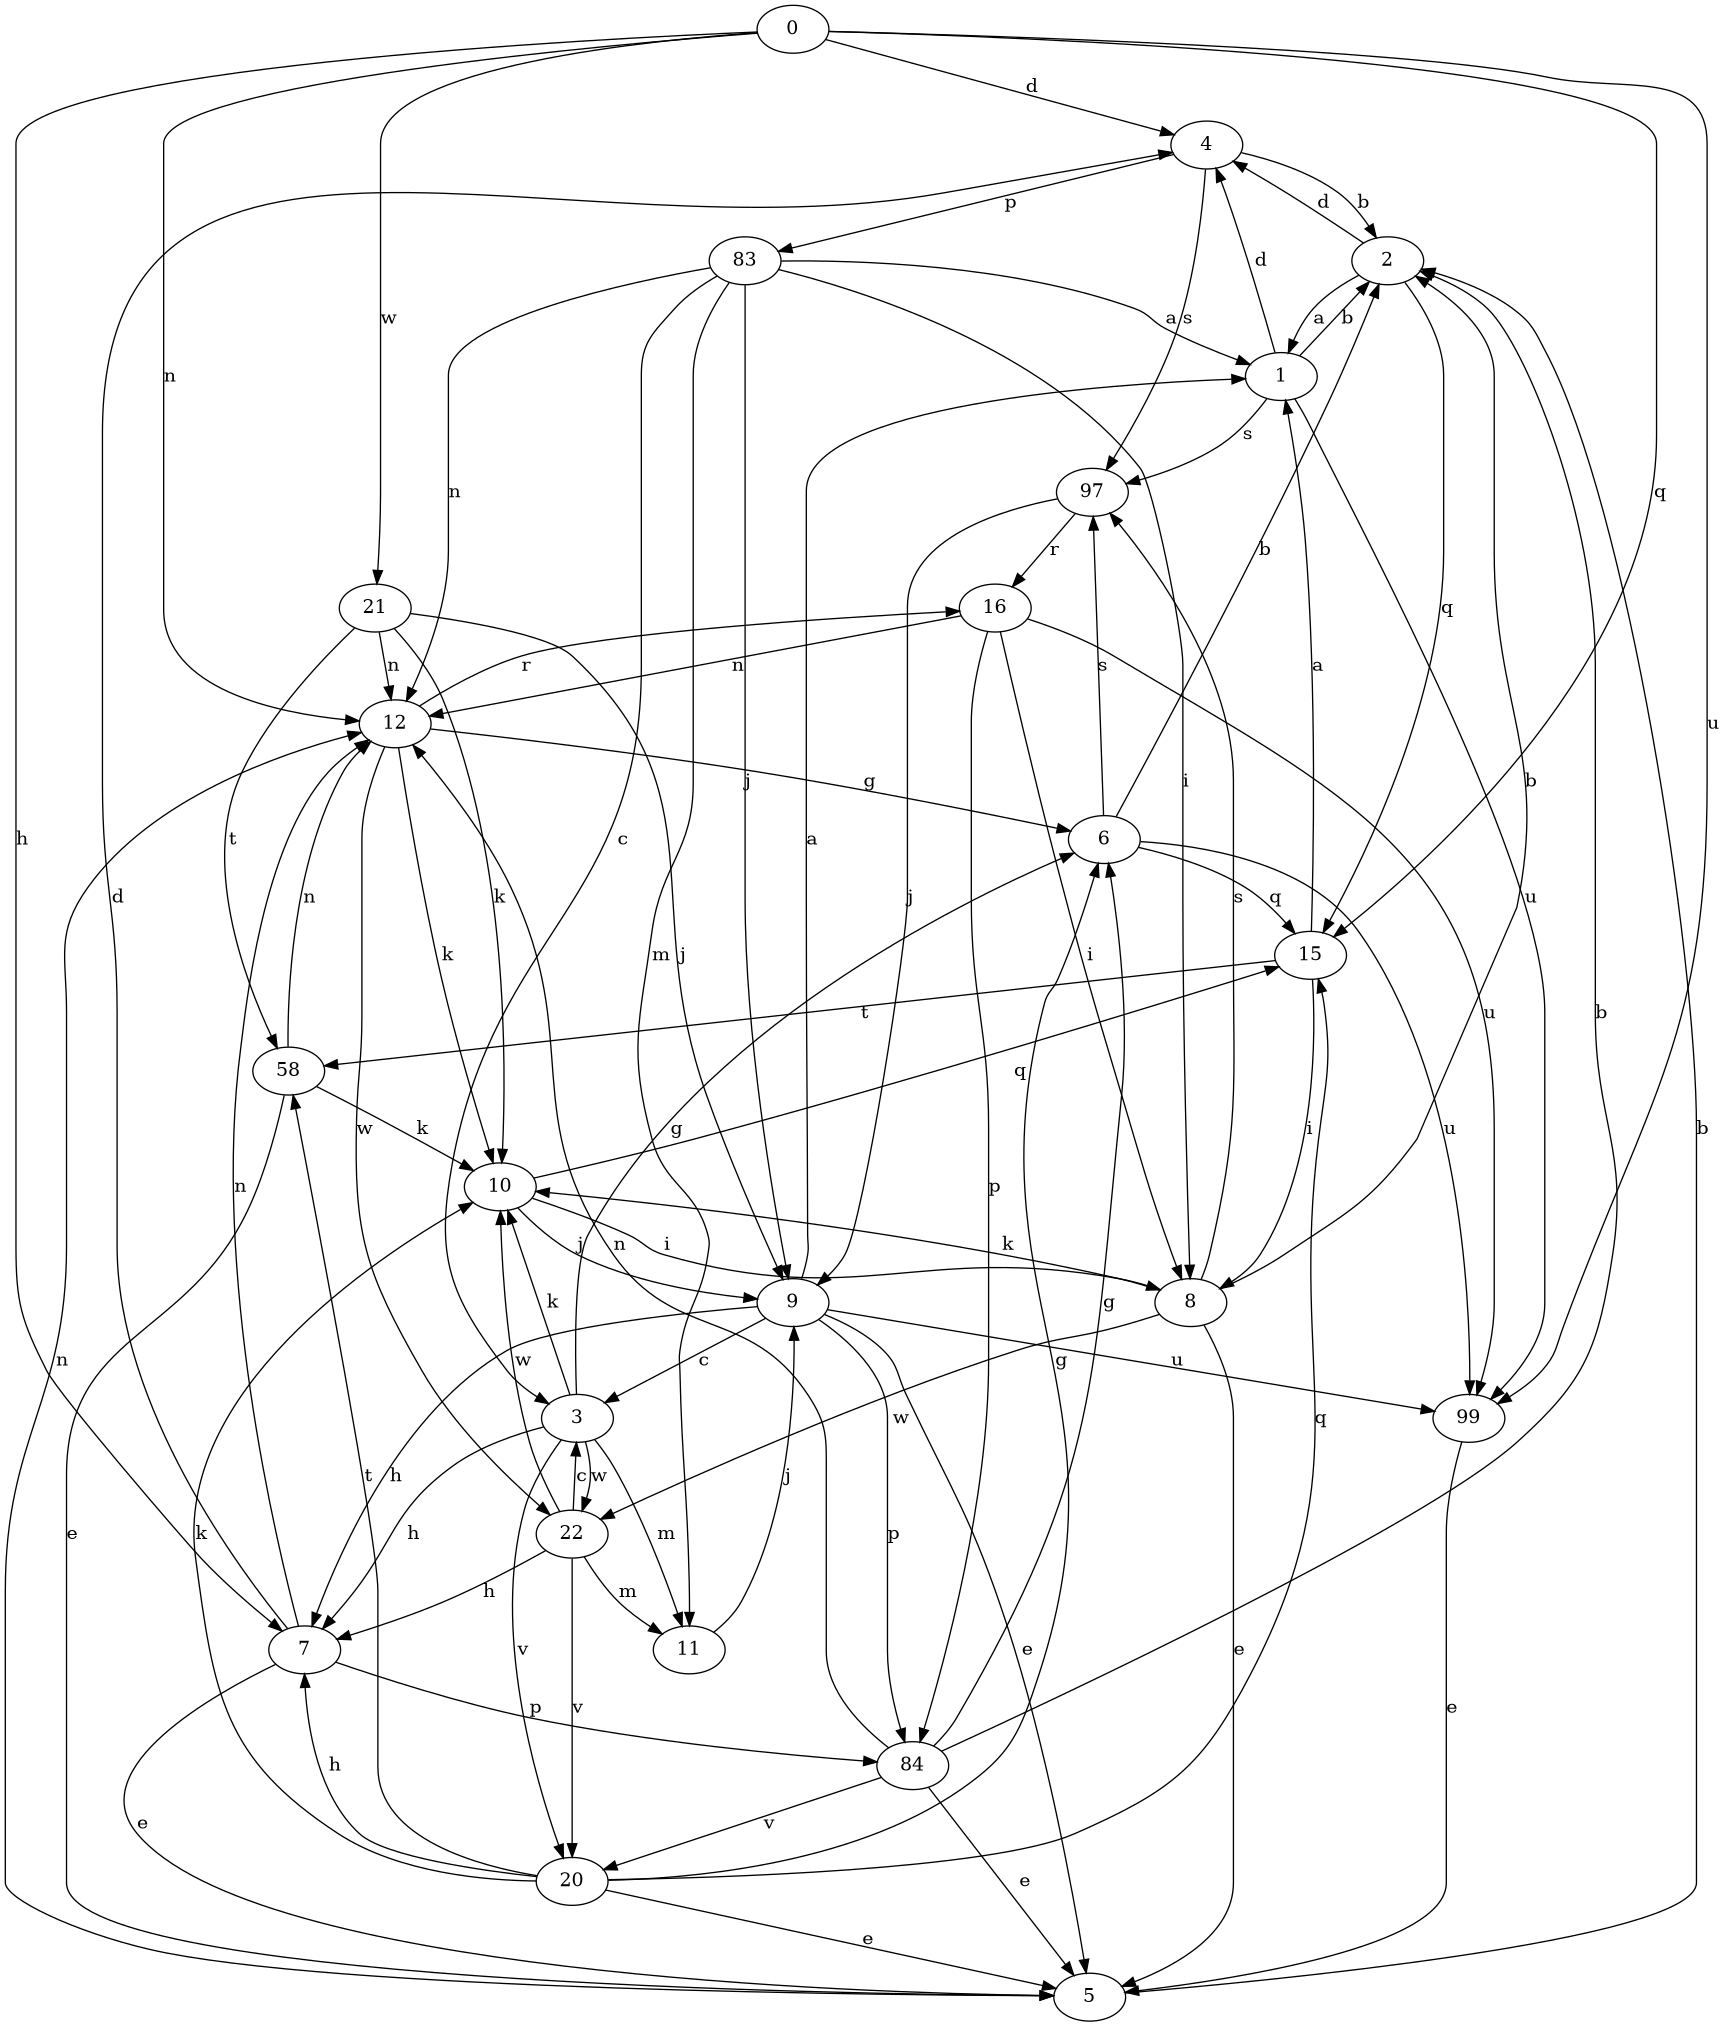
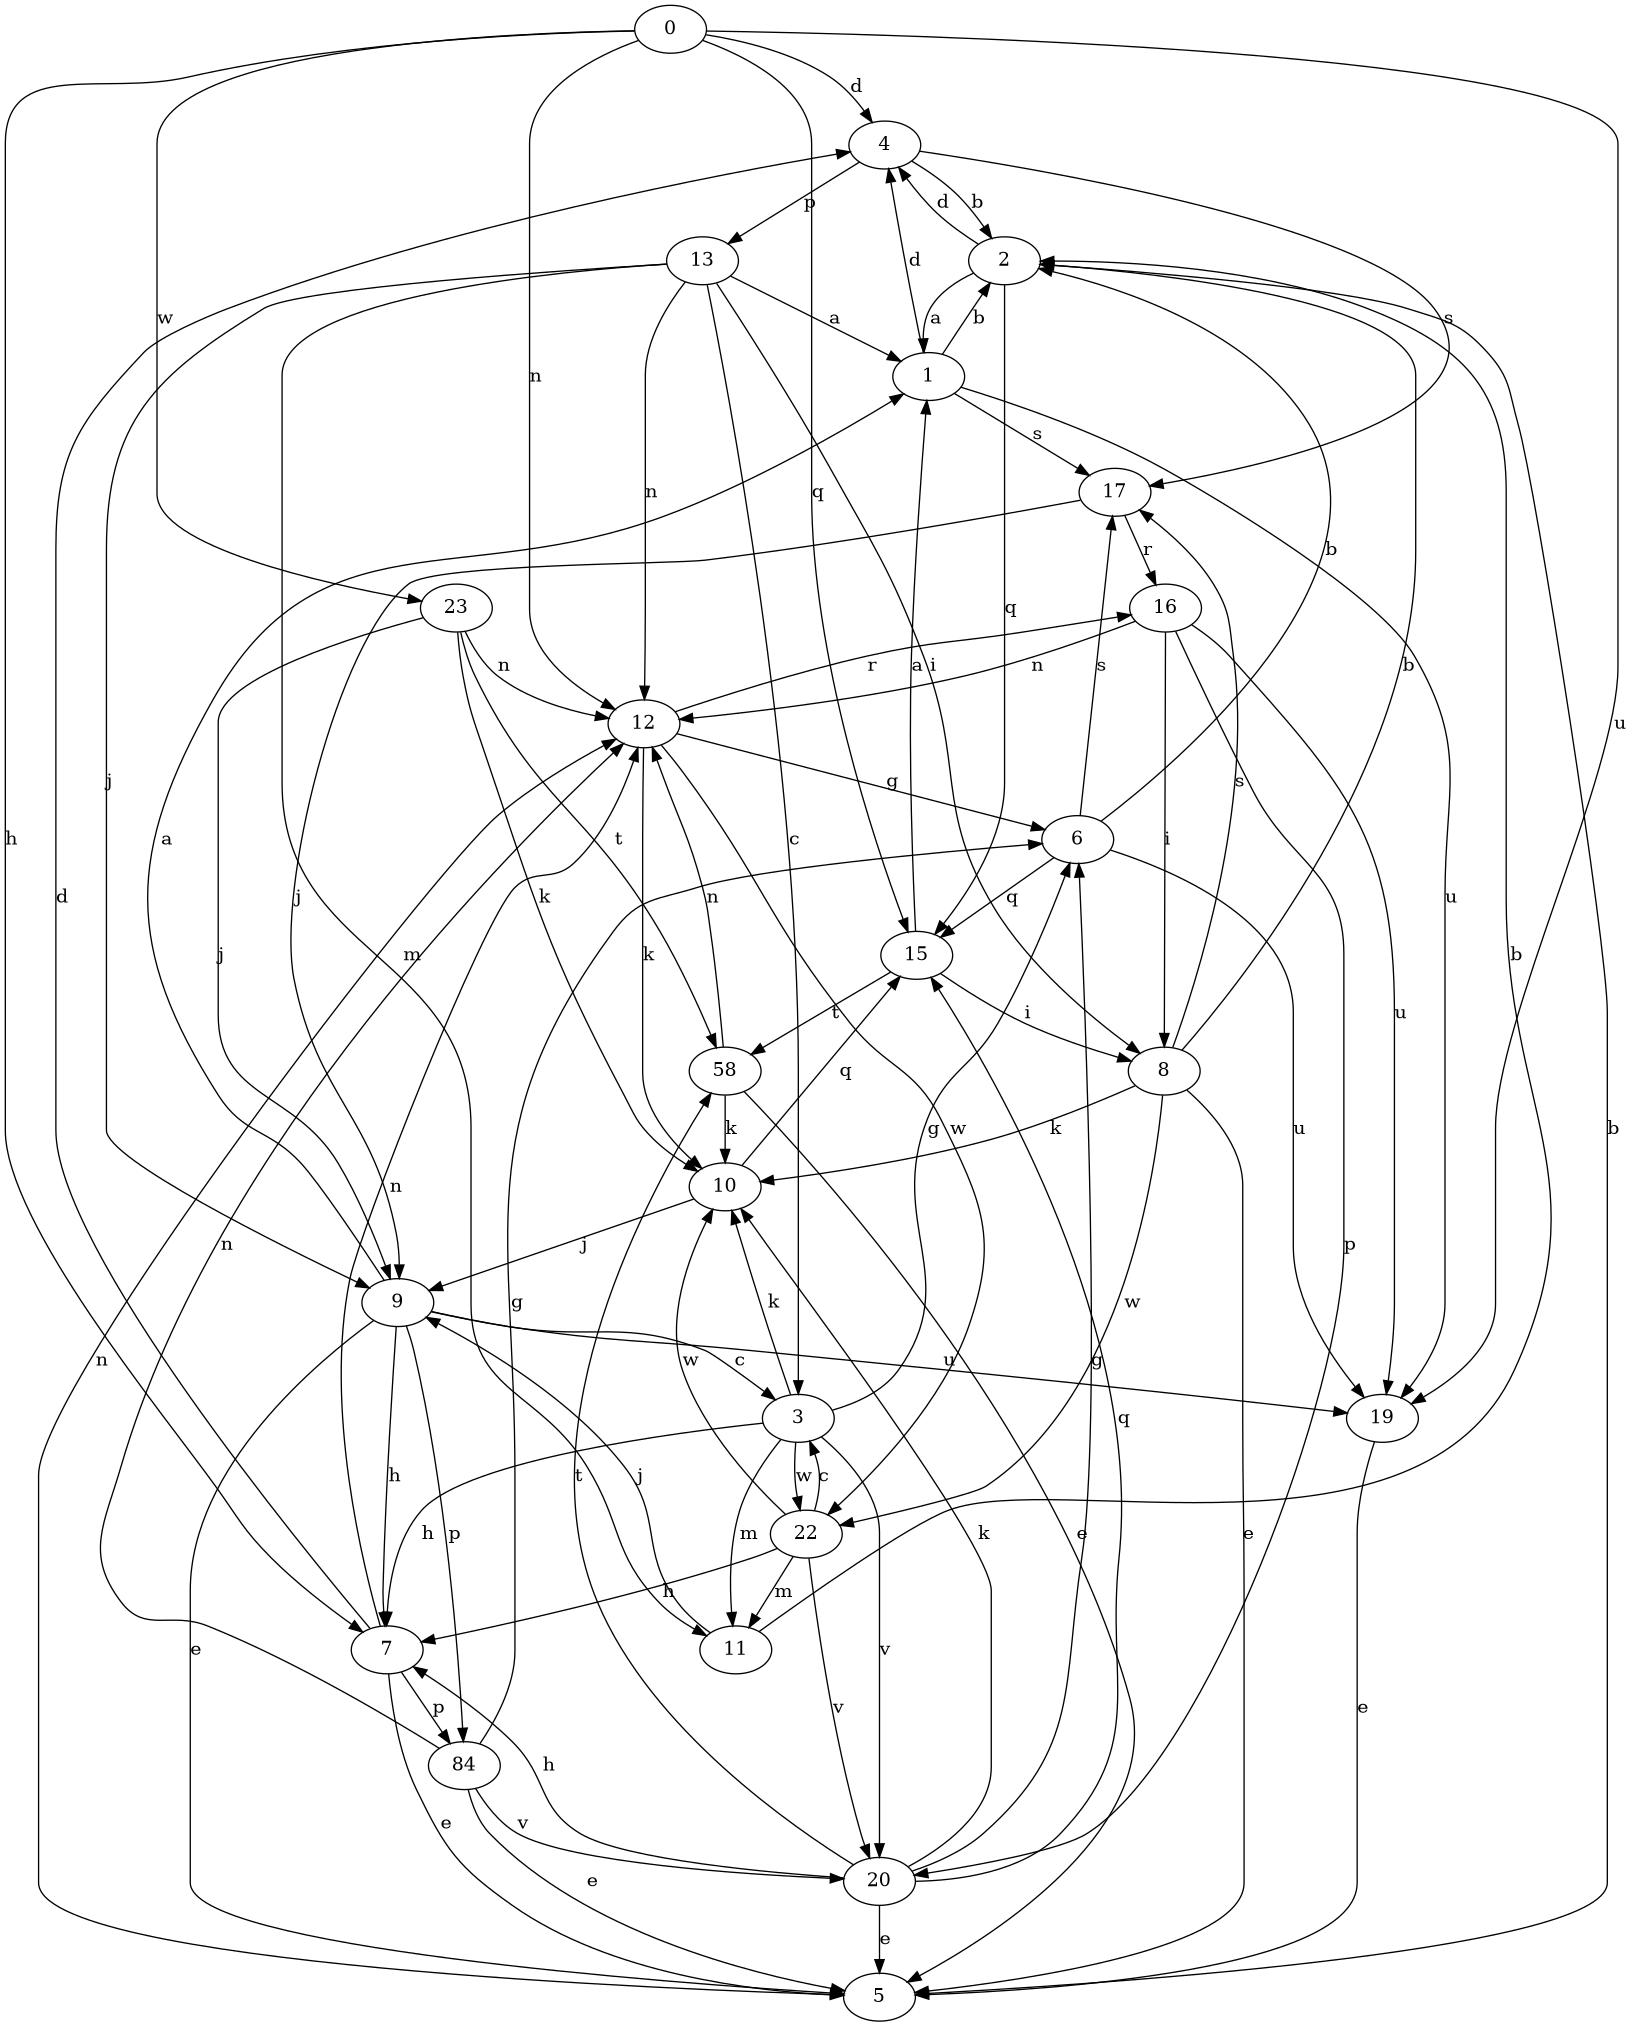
  strict digraph {
    0
    4
    7
    12
    15
-   19 [label=99]
-   21
+   19
+   21 [label=23]
    2
-   17 [label=97]
-   13 [label=83]
+   17
+   13
    5
    n12 [label=84]
    6
    10
    22
    16
    1
    8
    n19 [label=58]
    9
    3
    11
    20
    0 -> 4 [label=d]
    0 -> 7 [label=h]
    0 -> 12 [label=n]
    0 -> 15 [label=q]
    0 -> 19 [label=u]
    0 -> 21 [label=w]
    4 -> 2 [label=b]
    4 -> 17 [label=s]
    4 -> 13 [label=p]
    7 -> 4 [label=d]
    7 -> 12 [label=n]
    7 -> 5 [label=e]
    7 -> n12 [label=p]
    12 -> 6 [label=g]
    12 -> 10 [label=k]
    12 -> 22 [label=w]
    12 -> 16 [label=r]
    15 -> 1 [label=a]
    15 -> 8 [label=i]
    15 -> n19 [label=t]
    19 -> 5 [label=e]
    21 -> 12 [label=n]
    21 -> 10 [label=k]
    21 -> n19 [label=t]
    21 -> 9 [label=j]
    2 -> 4 [label=d]
    2 -> 15 [label=q]
    2 -> 1 [label=a]
    17 -> 16 [label=r]
    17 -> 9 [label=j]
    13 -> 12 [label=n]
    13 -> 1 [label=a]
    13 -> 8 [label=i]
    13 -> 9 [label=j]
    13 -> 3 [label=c]
    13 -> 11 [label=m]
    5 -> 12 [label=n]
    5 -> 2 [label=b]
    n12 -> 12 [label=n]
-   n12 -> 2 [label=b]
+   11 -> 2 [label=b]
    n12 -> 5 [label=e]
    n12 -> 6 [label=g]
    n12 -> 20 [label=v]
    6 -> 15 [label=q]
    6 -> 19 [label=u]
    6 -> 2 [label=b]
    6 -> 17 [label=s]
    10 -> 15 [label=q]
-   10 -> 8 [label=i]
    10 -> 9 [label=j]
    22 -> 7 [label=h]
    22 -> 10 [label=w]
    22 -> 3 [label=c]
    22 -> 11 [label=m]
    22 -> 20 [label=v]
    16 -> 12 [label=n]
    16 -> 19 [label=u]
-   16 -> n12 [label=p]
+   16 -> 20 [label=p]
    16 -> 8 [label=i]
    1 -> 4 [label=d]
    1 -> 19 [label=u]
    1 -> 2 [label=b]
    1 -> 17 [label=s]
    8 -> 2 [label=b]
    8 -> 17 [label=s]
    8 -> 5 [label=e]
    8 -> 10 [label=k]
    8 -> 22 [label=w]
    n19 -> 12 [label=n]
    n19 -> 5 [label=e]
    n19 -> 10 [label=k]
    9 -> 7 [label=h]
    9 -> 19 [label=u]
    9 -> 5 [label=e]
    9 -> n12 [label=p]
    9 -> 1 [label=a]
    9 -> 3 [label=c]
    3 -> 7 [label=h]
    3 -> 6 [label=g]
    3 -> 10 [label=k]
    3 -> 22 [label=w]
    3 -> 11 [label=m]
    3 -> 20 [label=v]
    11 -> 9 [label=j]
    20 -> 7 [label=h]
    20 -> 15 [label=q]
    20 -> 5 [label=e]
    20 -> 6 [label=g]
    20 -> 10 [label=k]
    20 -> n19 [label=t]
  }
